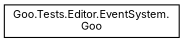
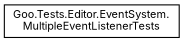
  digraph {
    rankdir=TB
    fontname=Inter
-   n1 [color=black fillcolor=white fontname=Inter fontsize=10 height=0.2 label="Goo.Tests.Editor.EventSystem.\lGoo" shape=record style=filled width=0.4]
+   n1 [color=black fillcolor=white fontname=Inter fontsize=10 height=0.2 label="Goo.Tests.Editor.EventSystem.\lMultipleEventListenerTests" shape=record style=filled width=0.4]
  }
